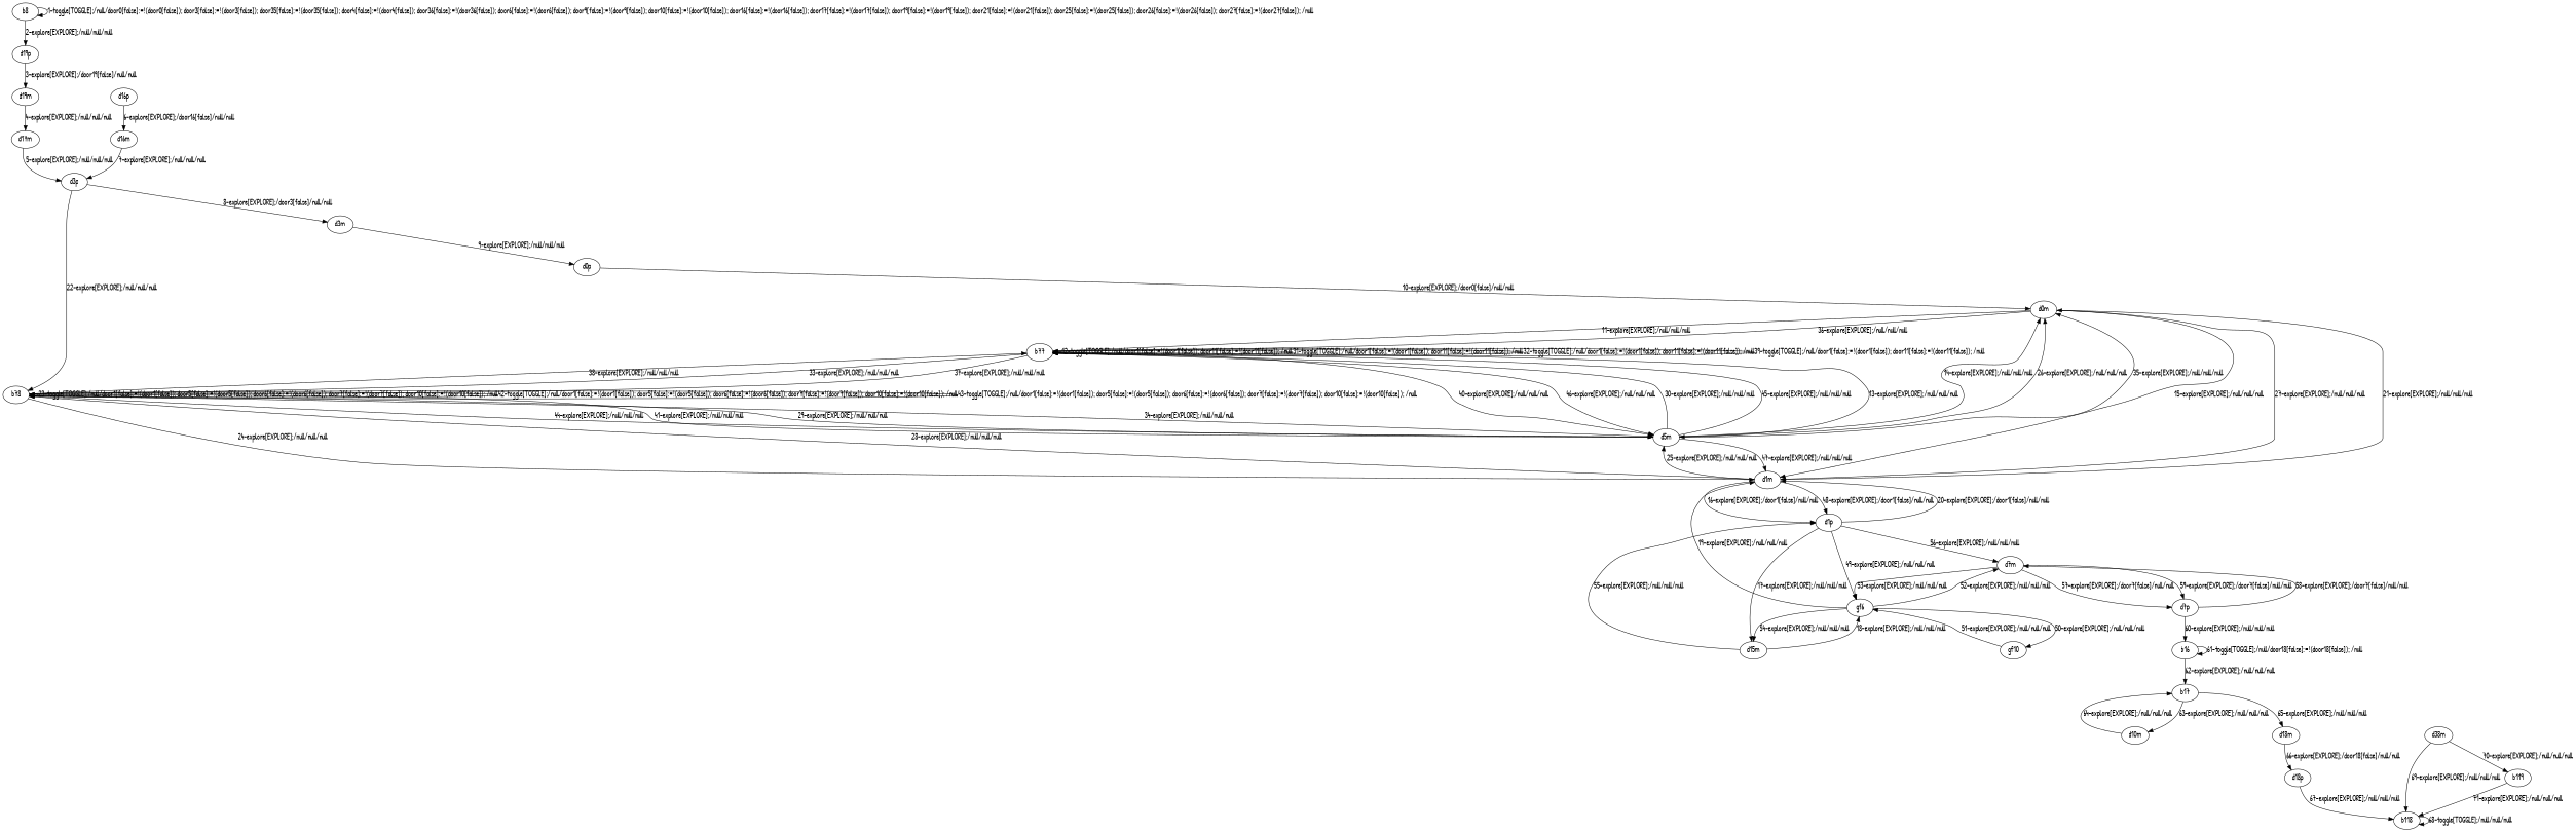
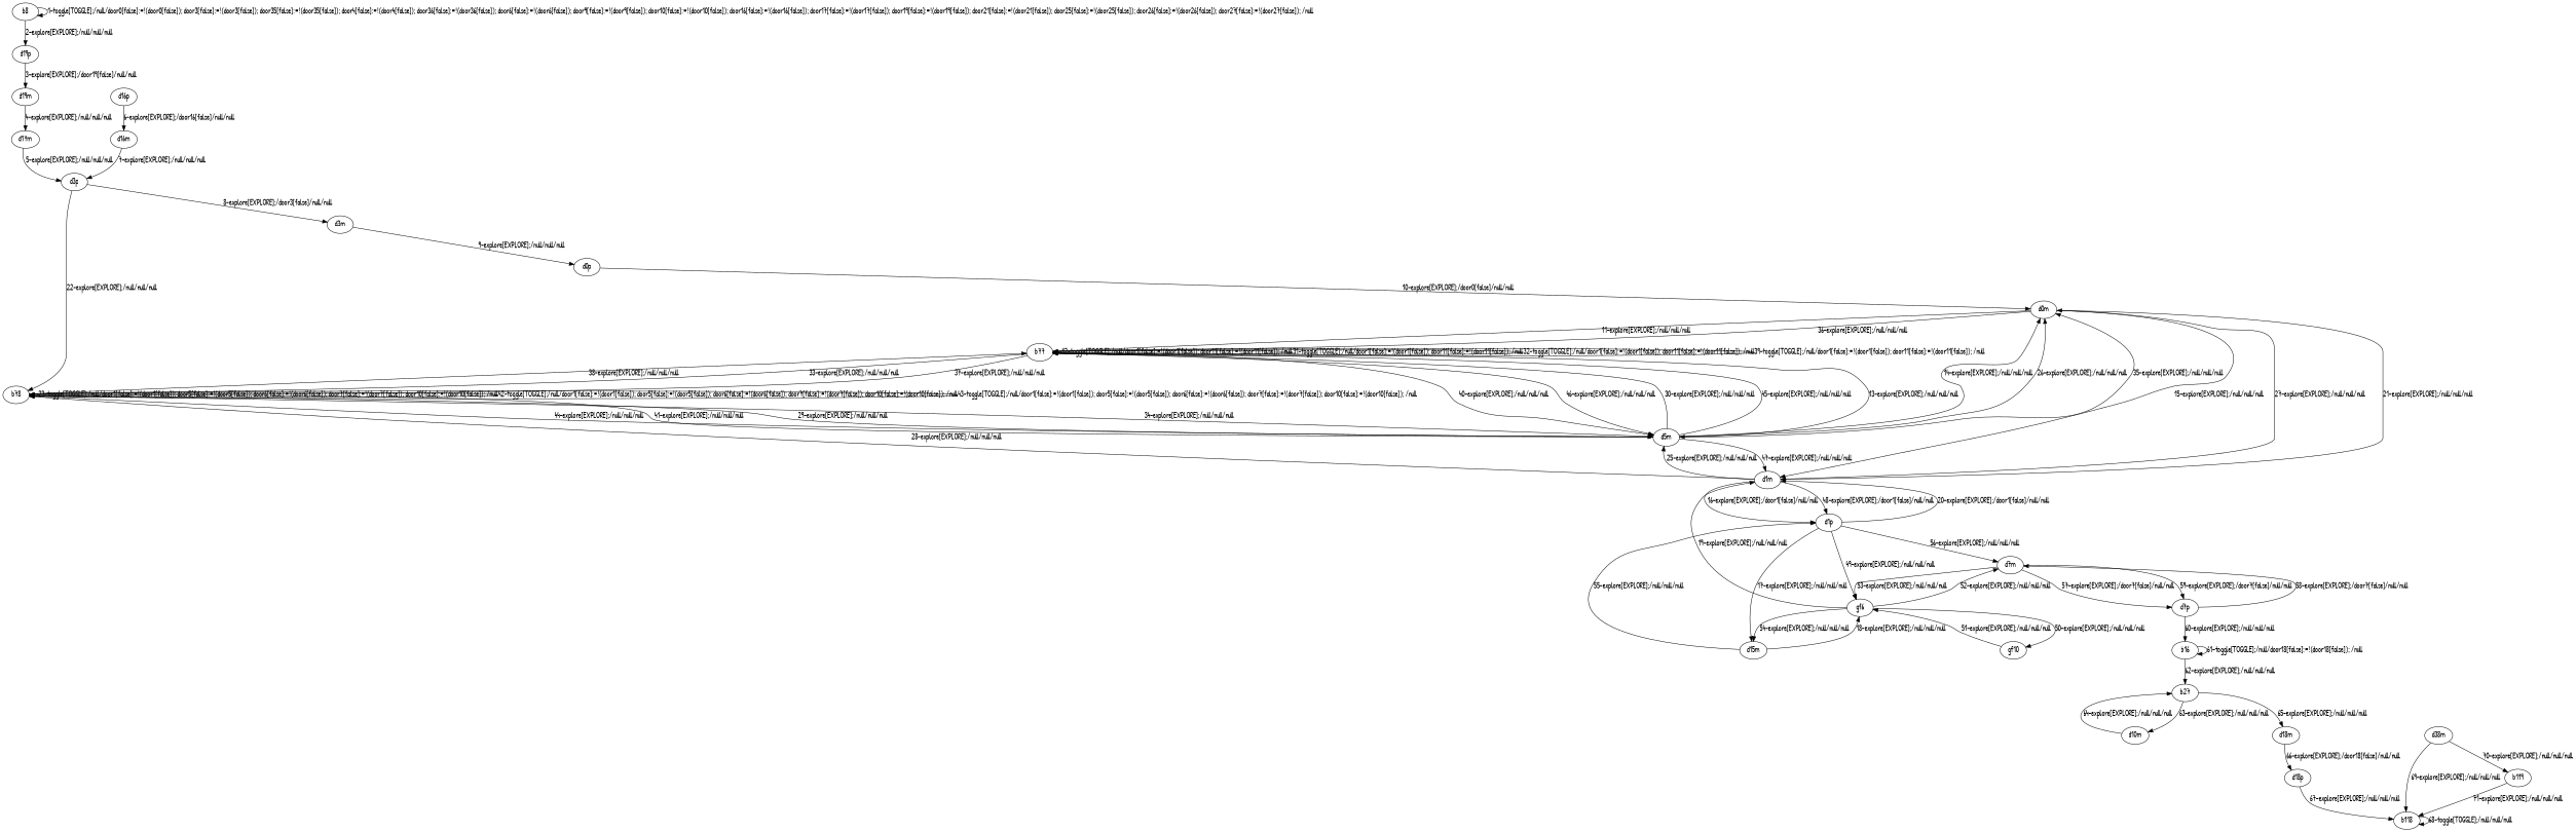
  digraph {
    fontname="Patrick Hand"
    node [fontname="Patrick Hand"]
    edge [fontname="Patrick Hand"]
    b8
    d19p
    d19m
    d17m
    d3p
    d16p
    d16m
    d3m
    b78
    d0p
    d0m
    b77
    d1m
    d5m
    d1p
    d15m
    gf6
    d7m
    gf10
    d7p
    b16
-   b17
+   b17 [label=b27]
    d10m
    d18m
    d18p
    b118
    d38m
    b119
    b8 -> b8 [label="1-toggle[TOGGLE];/null/door0[false]:=!(door0[false]); door3[false]:=!(door3[false]); door35[false]:=!(door35[false]); door4[false]:=!(door4[false]); door36[false]:=!(door36[false]); door6[false]:=!(door6[false]); door9[false]:=!(door9[false]); door10[false]:=!(door10[false]); door16[false]:=!(door16[false]); door17[false]:=!(door17[false]); door19[false]:=!(door19[false]); door21[false]:=!(door21[false]); door25[false]:=!(door25[false]); door26[false]:=!(door26[false]); door27[false]:=!(door27[false]); /null"]
    b8 -> d19p [label="2-explore[EXPLORE];/null/null/null"]
    d19p -> d19m [label="3-explore[EXPLORE];/door19[false]/null/null"]
    d19m -> d17m [label="4-explore[EXPLORE];/null/null/null"]
    d17m -> d3p [label="5-explore[EXPLORE];/null/null/null"]
    d3p -> d3m [label="8-explore[EXPLORE];/door3[false]/null/null"]
    d3p -> b78 [label="22-explore[EXPLORE];/null/null/null"]
    d16p -> d16m [label="6-explore[EXPLORE];/door16[false]/null/null"]
    d16m -> d3p [label="7-explore[EXPLORE];/null/null/null"]
    d3m -> d0p [label="9-explore[EXPLORE];/null/null/null"]
    b78 -> b78 [label="23-toggle[TOGGLE];/null/door1[false]:=!(door1[false]); door5[false]:=!(door5[false]); door6[false]:=!(door6[false]); door7[false]:=!(door7[false]); door10[false]:=!(door10[false]); /null"]
    b78 -> b78 [label="42-toggle[TOGGLE];/null/door1[false]:=!(door1[false]); door5[false]:=!(door5[false]); door6[false]:=!(door6[false]); door7[false]:=!(door7[false]); door10[false]:=!(door10[false]); /null"]
    b78 -> b78 [label="43-toggle[TOGGLE];/null/door1[false]:=!(door1[false]); door5[false]:=!(door5[false]); door6[false]:=!(door6[false]); door7[false]:=!(door7[false]); door10[false]:=!(door10[false]); /null"]
    b78 -> b77 [label="38-explore[EXPLORE];/null/null/null"]
-   b78 -> d1m [label="24-explore[EXPLORE];/null/null/null"]
    b78 -> d5m [label="29-explore[EXPLORE];/null/null/null"]
    b78 -> d5m [label="34-explore[EXPLORE];/null/null/null"]
    b78 -> d5m [label="44-explore[EXPLORE];/null/null/null"]
    d0p -> d0m [label="10-explore[EXPLORE];/door0[false]/null/null"]
    d0m -> b77 [label="11-explore[EXPLORE];/null/null/null"]
    d0m -> b77 [label="36-explore[EXPLORE];/null/null/null"]
    d0m -> d1m [label="15-explore[EXPLORE];/null/null/null"]
    d0m -> d1m [label="27-explore[EXPLORE];/null/null/null"]
    b77 -> b78 [label="33-explore[EXPLORE];/null/null/null"]
    b77 -> b78 [label="37-explore[EXPLORE];/null/null/null"]
    b77 -> b77 [label="12-toggle[TOGGLE];/null/door1[false]:=!(door1[false]); door11[false]:=!(door11[false]); /null"]
    b77 -> b77 [label="31-toggle[TOGGLE];/null/door1[false]:=!(door1[false]); door11[false]:=!(door11[false]); /null"]
    b77 -> b77 [label="32-toggle[TOGGLE];/null/door1[false]:=!(door1[false]); door11[false]:=!(door11[false]); /null"]
    b77 -> b77 [label="39-toggle[TOGGLE];/null/door1[false]:=!(door1[false]); door11[false]:=!(door11[false]); /null"]
    b77 -> d5m [label="13-explore[EXPLORE];/null/null/null"]
    b77 -> d5m [label="40-explore[EXPLORE];/null/null/null"]
    b77 -> d5m [label="46-explore[EXPLORE];/null/null/null"]
    d1m -> b78 [label="28-explore[EXPLORE];/null/null/null"]
    d1m -> d0m [label="21-explore[EXPLORE];/null/null/null"]
    d1m -> d5m [label="25-explore[EXPLORE];/null/null/null"]
    d1m -> d1p [label="16-explore[EXPLORE];/door1[false]/null/null"]
    d1m -> d1p [label="48-explore[EXPLORE];/door1[false]/null/null"]
    d5m -> b78 [label="41-explore[EXPLORE];/null/null/null"]
    d5m -> d0m [label="14-explore[EXPLORE];/null/null/null"]
    d5m -> d0m [label="26-explore[EXPLORE];/null/null/null"]
    d5m -> d0m [label="35-explore[EXPLORE];/null/null/null"]
    d5m -> b77 [label="30-explore[EXPLORE];/null/null/null"]
    d5m -> b77 [label="45-explore[EXPLORE];/null/null/null"]
    d5m -> d1m [label="47-explore[EXPLORE];/null/null/null"]
    d1p -> d1m [label="20-explore[EXPLORE];/door1[false]/null/null"]
    d1p -> d15m [label="17-explore[EXPLORE];/null/null/null"]
    d1p -> gf6 [label="49-explore[EXPLORE];/null/null/null"]
    d1p -> d7m [label="56-explore[EXPLORE];/null/null/null"]
    d15m -> d1p [label="55-explore[EXPLORE];/null/null/null"]
    d15m -> gf6 [label="18-explore[EXPLORE];/null/null/null"]
    gf6 -> d1m [label="19-explore[EXPLORE];/null/null/null"]
    gf6 -> d15m [label="54-explore[EXPLORE];/null/null/null"]
    gf6 -> d7m [label="52-explore[EXPLORE];/null/null/null"]
    gf6 -> gf10 [label="50-explore[EXPLORE];/null/null/null"]
    d7m -> gf6 [label="53-explore[EXPLORE];/null/null/null"]
    d7m -> d7p [label="57-explore[EXPLORE];/door7[false]/null/null"]
    d7m -> d7p [label="59-explore[EXPLORE];/door7[false]/null/null"]
    gf10 -> gf6 [label="51-explore[EXPLORE];/null/null/null"]
    d7p -> d7m [label="58-explore[EXPLORE];/door7[false]/null/null"]
    d7p -> b16 [label="60-explore[EXPLORE];/null/null/null"]
    b16 -> b16 [label="61-toggle[TOGGLE];/null/door18[false]:=!(door18[false]); /null"]
    b16 -> b17 [label="62-explore[EXPLORE];/null/null/null"]
    b17 -> d10m [label="63-explore[EXPLORE];/null/null/null"]
    b17 -> d18m [label="65-explore[EXPLORE];/null/null/null"]
    d10m -> b17 [label="64-explore[EXPLORE];/null/null/null"]
    d18m -> d18p [label="66-explore[EXPLORE];/door18[false]/null/null"]
    d18p -> b118 [label="67-explore[EXPLORE];/null/null/null"]
    b118 -> b118 [label="68-toggle[TOGGLE];/null/null/null"]
    d38m -> b118 [label="69-explore[EXPLORE];/null/null/null"]
    d38m -> b119 [label="70-explore[EXPLORE];/null/null/null"]
    b119 -> b118 [label="71-explore[EXPLORE];/null/null/null"]
  }
